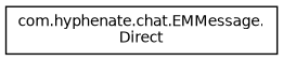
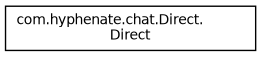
  digraph {
    rankdir=LR
-   n1 [color=black fillcolor=white fontname=Helvetica fontsize=10 height=0.2 label="com.hyphenate.chat.EMMessage.\lDirect" shape=record style=filled width=0.4]
+   n1 [color=black fillcolor=white fontname=Helvetica fontsize=10 height=0.2 label="com.hyphenate.chat.Direct.\lDirect" shape=record style=filled width=0.4]
  }
